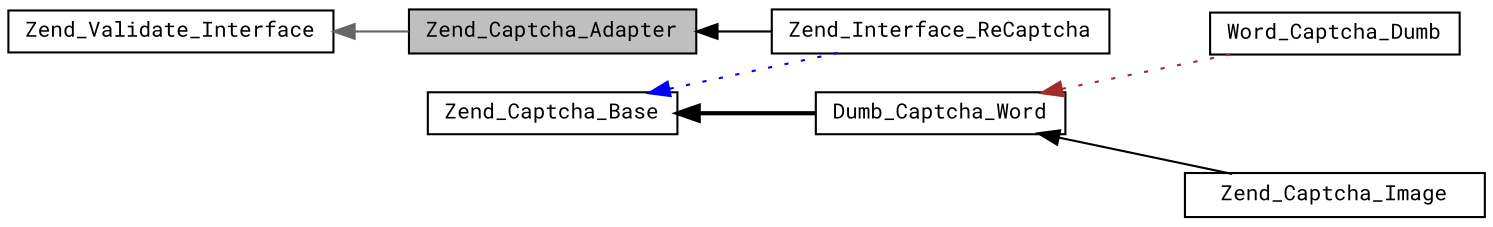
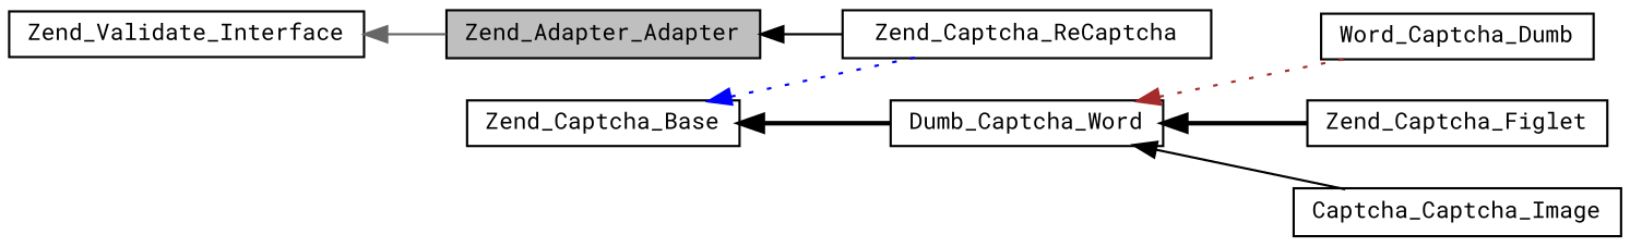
  digraph {
    fontname="Roboto Mono"
    rankdir=LR
    node [color=black fillcolor=white fontname="Roboto Mono" fontsize=10 shape=record style=filled]
    edge [color=black dir=back fontname="Roboto Mono" fontsize=10 labelfontname=Helvetica labelfontsize=10 style=solid]
-   n1 [fillcolor=grey75 fontcolor=black height=0.2 label=Zend_Captcha_Adapter width=0.4]
-   n2 [height=0.2 label=Zend_Interface_ReCaptcha width=0.4]
+   n1 [fillcolor=grey75 fontcolor=black height=0.2 label=Zend_Adapter_Adapter width=0.4]
+   n2 [height=0.2 label=Zend_Captcha_ReCaptcha width=0.4]
    n3 [height=0.2 label=Zend_Captcha_Base width=0.4]
    n4 [height=0.2 label=Dumb_Captcha_Word width=0.4]
    n5 [height=0.2 label=Zend_Validate_Interface width=0.4]
    n6 [height=0.2 label=Word_Captcha_Dumb width=0.4]
-   n8 [height=0.2 label=Zend_Captcha_Image width=0.4]
+   n7 [height=0.2 label=Zend_Captcha_Figlet width=0.4]
+   n8 [height=0.2 label=Captcha_Captcha_Image width=0.4]
    n1 -> n2
    n3 -> n2 [color=blue style=dotted]
    n3 -> n4 [style=bold]
    n4 -> n6 [color=brown style=dotted]
+   n4 -> n7 [style=bold]
    n4 -> n8
    n5 -> n1 [color=gray40]
  }
